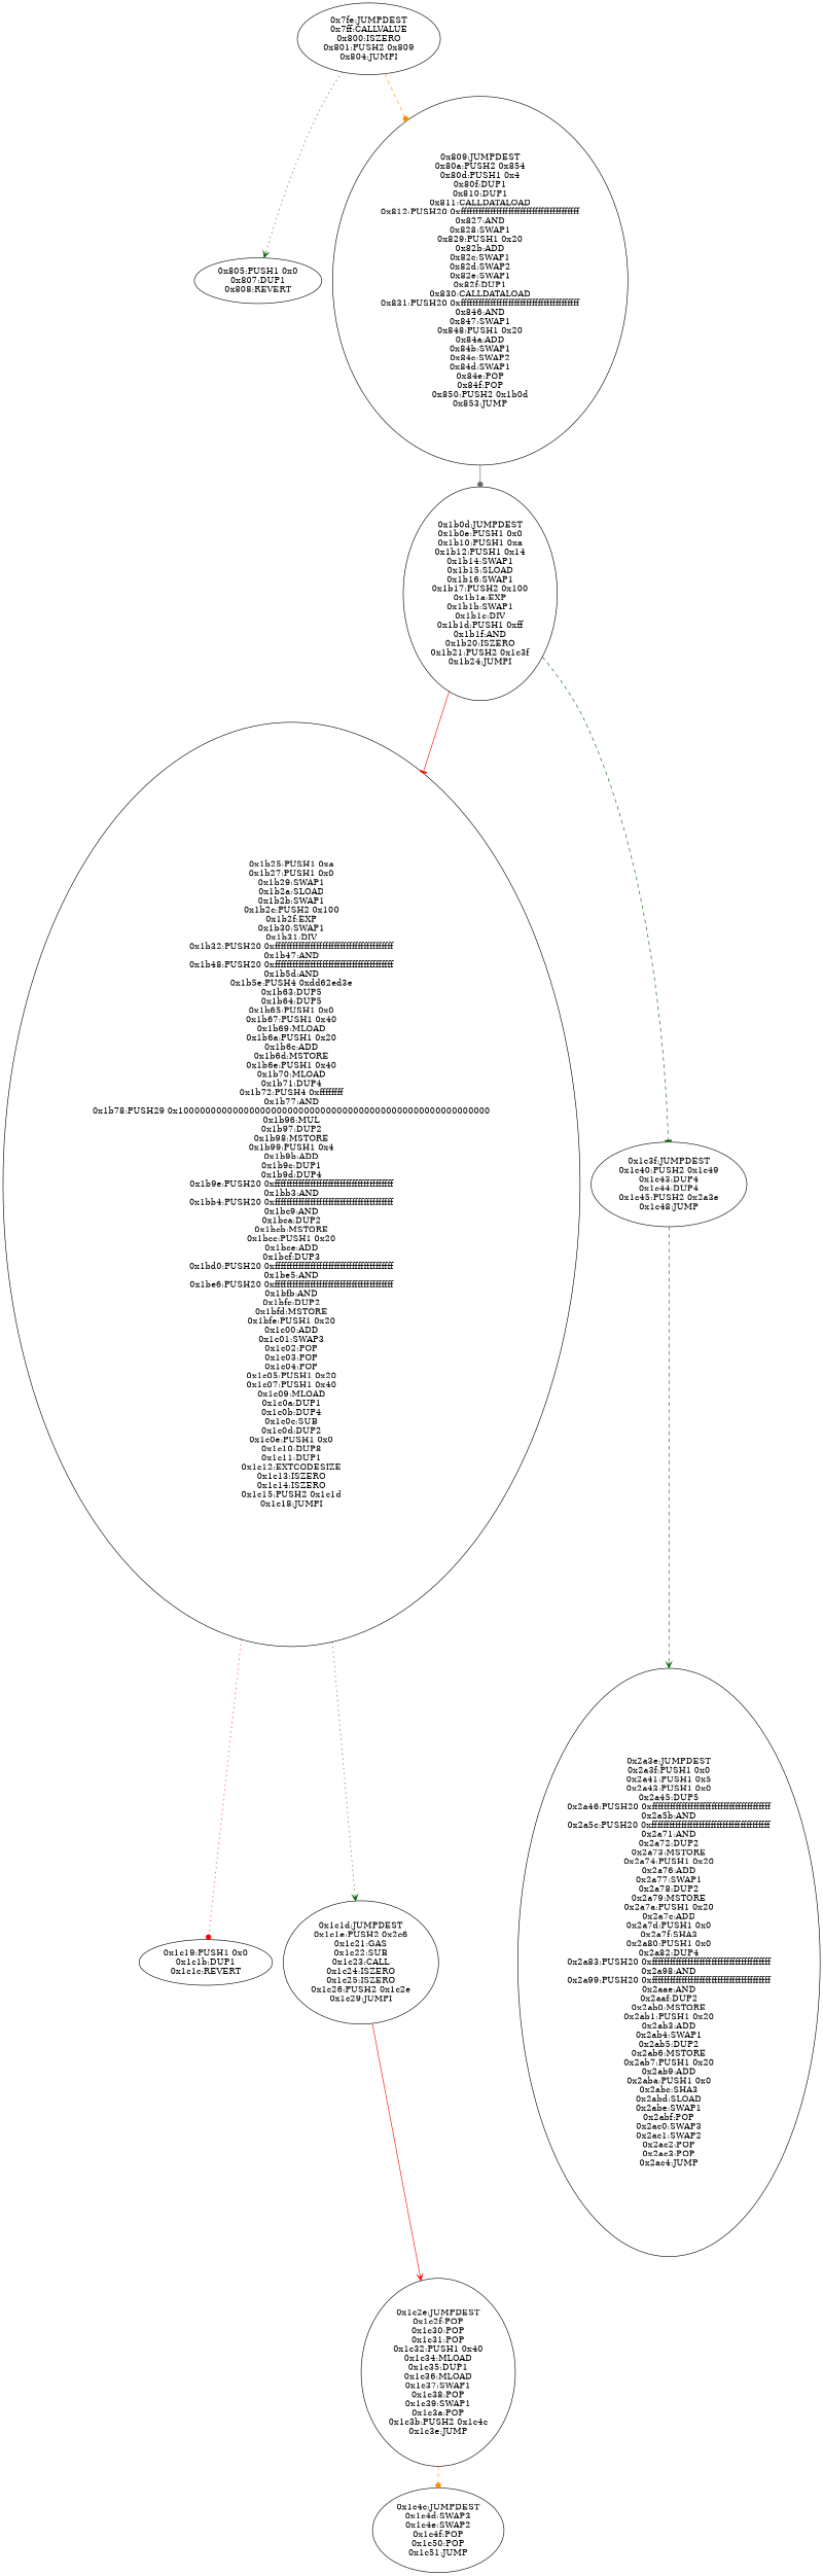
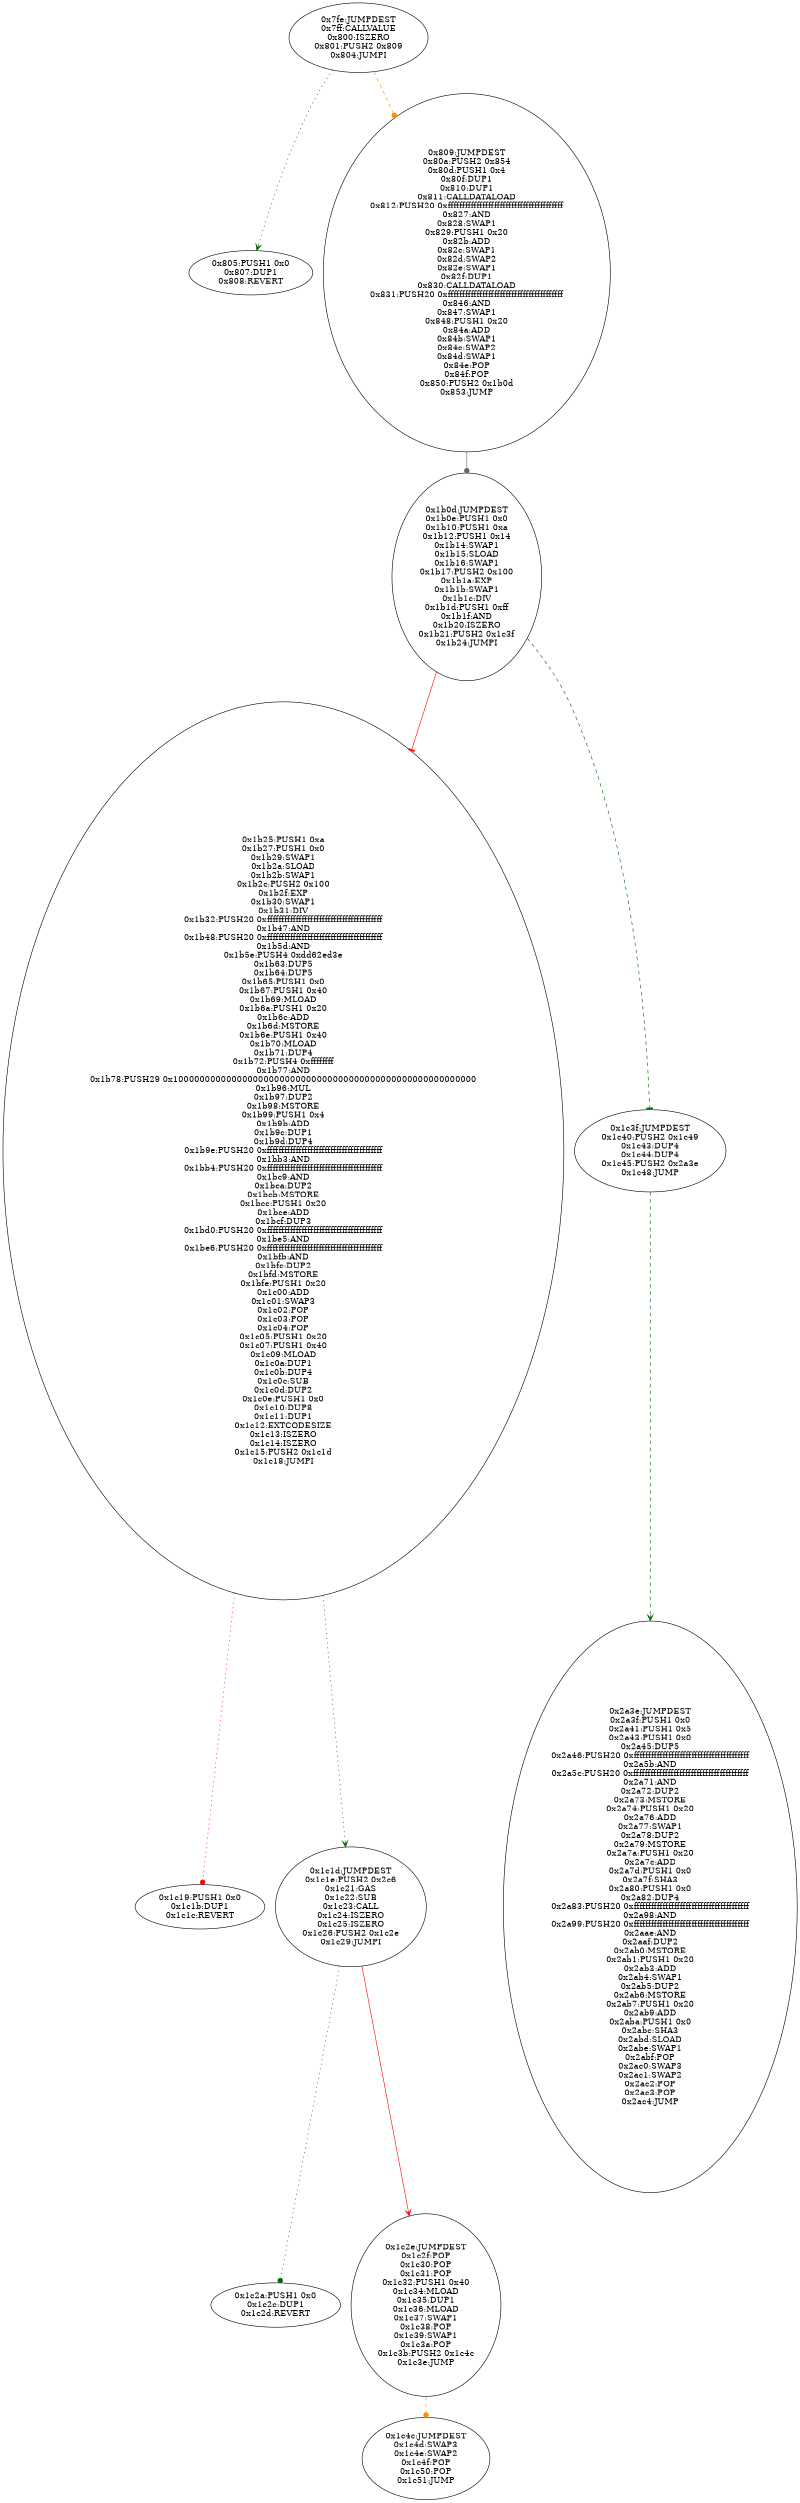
  digraph {
    edge [color=darkgreen style=dotted arrowhead=dot]
    n1 [label="0x7fe:JUMPDEST\n0x7ff:CALLVALUE\n0x800:ISZERO\n0x801:PUSH2 0x809\n0x804:JUMPI"]
    n2 [label="0x805:PUSH1 0x0\n0x807:DUP1\n0x808:REVERT"]
    n3 [label="0x809:JUMPDEST\n0x80a:PUSH2 0x854\n0x80d:PUSH1 0x4\n0x80f:DUP1\n0x810:DUP1\n0x811:CALLDATALOAD\n0x812:PUSH20 0xffffffffffffffffffffffffffffffffffffffff\n0x827:AND\n0x828:SWAP1\n0x829:PUSH1 0x20\n0x82b:ADD\n0x82c:SWAP1\n0x82d:SWAP2\n0x82e:SWAP1\n0x82f:DUP1\n0x830:CALLDATALOAD\n0x831:PUSH20 0xffffffffffffffffffffffffffffffffffffffff\n0x846:AND\n0x847:SWAP1\n0x848:PUSH1 0x20\n0x84a:ADD\n0x84b:SWAP1\n0x84c:SWAP2\n0x84d:SWAP1\n0x84e:POP\n0x84f:POP\n0x850:PUSH2 0x1b0d\n0x853:JUMP"]
    n4 [label="0x1b0d:JUMPDEST\n0x1b0e:PUSH1 0x0\n0x1b10:PUSH1 0xa\n0x1b12:PUSH1 0x14\n0x1b14:SWAP1\n0x1b15:SLOAD\n0x1b16:SWAP1\n0x1b17:PUSH2 0x100\n0x1b1a:EXP\n0x1b1b:SWAP1\n0x1b1c:DIV\n0x1b1d:PUSH1 0xff\n0x1b1f:AND\n0x1b20:ISZERO\n0x1b21:PUSH2 0x1c3f\n0x1b24:JUMPI"]
    n5 [label="0x1b25:PUSH1 0xa\n0x1b27:PUSH1 0x0\n0x1b29:SWAP1\n0x1b2a:SLOAD\n0x1b2b:SWAP1\n0x1b2c:PUSH2 0x100\n0x1b2f:EXP\n0x1b30:SWAP1\n0x1b31:DIV\n0x1b32:PUSH20 0xffffffffffffffffffffffffffffffffffffffff\n0x1b47:AND\n0x1b48:PUSH20 0xffffffffffffffffffffffffffffffffffffffff\n0x1b5d:AND\n0x1b5e:PUSH4 0xdd62ed3e\n0x1b63:DUP5\n0x1b64:DUP5\n0x1b65:PUSH1 0x0\n0x1b67:PUSH1 0x40\n0x1b69:MLOAD\n0x1b6a:PUSH1 0x20\n0x1b6c:ADD\n0x1b6d:MSTORE\n0x1b6e:PUSH1 0x40\n0x1b70:MLOAD\n0x1b71:DUP4\n0x1b72:PUSH4 0xffffffff\n0x1b77:AND\n0x1b78:PUSH29 0x100000000000000000000000000000000000000000000000000000000\n0x1b96:MUL\n0x1b97:DUP2\n0x1b98:MSTORE\n0x1b99:PUSH1 0x4\n0x1b9b:ADD\n0x1b9c:DUP1\n0x1b9d:DUP4\n0x1b9e:PUSH20 0xffffffffffffffffffffffffffffffffffffffff\n0x1bb3:AND\n0x1bb4:PUSH20 0xffffffffffffffffffffffffffffffffffffffff\n0x1bc9:AND\n0x1bca:DUP2\n0x1bcb:MSTORE\n0x1bcc:PUSH1 0x20\n0x1bce:ADD\n0x1bcf:DUP3\n0x1bd0:PUSH20 0xffffffffffffffffffffffffffffffffffffffff\n0x1be5:AND\n0x1be6:PUSH20 0xffffffffffffffffffffffffffffffffffffffff\n0x1bfb:AND\n0x1bfc:DUP2\n0x1bfd:MSTORE\n0x1bfe:PUSH1 0x20\n0x1c00:ADD\n0x1c01:SWAP3\n0x1c02:POP\n0x1c03:POP\n0x1c04:POP\n0x1c05:PUSH1 0x20\n0x1c07:PUSH1 0x40\n0x1c09:MLOAD\n0x1c0a:DUP1\n0x1c0b:DUP4\n0x1c0c:SUB\n0x1c0d:DUP2\n0x1c0e:PUSH1 0x0\n0x1c10:DUP8\n0x1c11:DUP1\n0x1c12:EXTCODESIZE\n0x1c13:ISZERO\n0x1c14:ISZERO\n0x1c15:PUSH2 0x1c1d\n0x1c18:JUMPI"]
    n6 [label="0x1c3f:JUMPDEST\n0x1c40:PUSH2 0x1c49\n0x1c43:DUP4\n0x1c44:DUP4\n0x1c45:PUSH2 0x2a3e\n0x1c48:JUMP"]
    n7 [label="0x1c19:PUSH1 0x0\n0x1c1b:DUP1\n0x1c1c:REVERT"]
    n8 [label="0x1c1d:JUMPDEST\n0x1c1e:PUSH2 0x2c6\n0x1c21:GAS\n0x1c22:SUB\n0x1c23:CALL\n0x1c24:ISZERO\n0x1c25:ISZERO\n0x1c26:PUSH2 0x1c2e\n0x1c29:JUMPI"]
    n9 [label="0x2a3e:JUMPDEST\n0x2a3f:PUSH1 0x0\n0x2a41:PUSH1 0x5\n0x2a43:PUSH1 0x0\n0x2a45:DUP5\n0x2a46:PUSH20 0xffffffffffffffffffffffffffffffffffffffff\n0x2a5b:AND\n0x2a5c:PUSH20 0xffffffffffffffffffffffffffffffffffffffff\n0x2a71:AND\n0x2a72:DUP2\n0x2a73:MSTORE\n0x2a74:PUSH1 0x20\n0x2a76:ADD\n0x2a77:SWAP1\n0x2a78:DUP2\n0x2a79:MSTORE\n0x2a7a:PUSH1 0x20\n0x2a7c:ADD\n0x2a7d:PUSH1 0x0\n0x2a7f:SHA3\n0x2a80:PUSH1 0x0\n0x2a82:DUP4\n0x2a83:PUSH20 0xffffffffffffffffffffffffffffffffffffffff\n0x2a98:AND\n0x2a99:PUSH20 0xffffffffffffffffffffffffffffffffffffffff\n0x2aae:AND\n0x2aaf:DUP2\n0x2ab0:MSTORE\n0x2ab1:PUSH1 0x20\n0x2ab3:ADD\n0x2ab4:SWAP1\n0x2ab5:DUP2\n0x2ab6:MSTORE\n0x2ab7:PUSH1 0x20\n0x2ab9:ADD\n0x2aba:PUSH1 0x0\n0x2abc:SHA3\n0x2abd:SLOAD\n0x2abe:SWAP1\n0x2abf:POP\n0x2ac0:SWAP3\n0x2ac1:SWAP2\n0x2ac2:POP\n0x2ac3:POP\n0x2ac4:JUMP"]
+   n10 [label="0x1c2a:PUSH1 0x0\n0x1c2c:DUP1\n0x1c2d:REVERT"]
    n11 [label="0x1c2e:JUMPDEST\n0x1c2f:POP\n0x1c30:POP\n0x1c31:POP\n0x1c32:PUSH1 0x40\n0x1c34:MLOAD\n0x1c35:DUP1\n0x1c36:MLOAD\n0x1c37:SWAP1\n0x1c38:POP\n0x1c39:SWAP1\n0x1c3a:POP\n0x1c3b:PUSH2 0x1c4c\n0x1c3e:JUMP"]
    n12 [label="0x1c4c:JUMPDEST\n0x1c4d:SWAP3\n0x1c4e:SWAP2\n0x1c4f:POP\n0x1c50:POP\n0x1c51:JUMP"]
    n1 -> n2 [arrowhead=vee]
    n1 -> n3 [color=darkorange style=dashed]
    n3 -> n4 [color=gray40 style=solid]
    n4 -> n5 [color=red style=solid arrowhead=tee]
    n4 -> n6 [style=dashed arrowhead=tee]
    n5 -> n7 [color=red]
    n5 -> n8 [arrowhead=vee]
    n6 -> n9 [style=dashed arrowhead=vee]
+   n8 -> n10
    n8 -> n11 [color=red style=solid arrowhead=vee]
    n11 -> n12 [color=darkorange style=dashed]
  }
